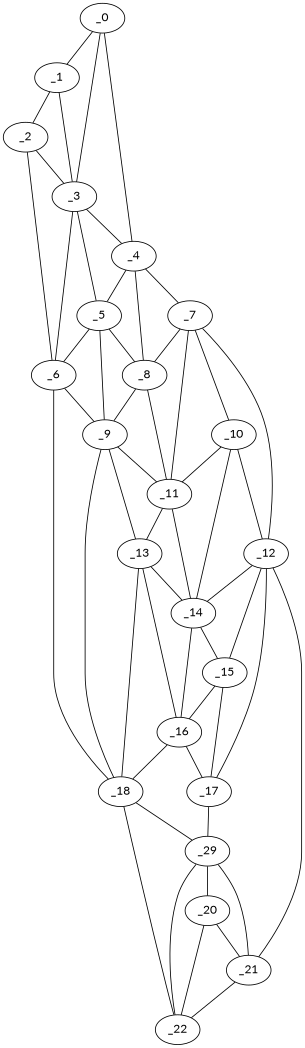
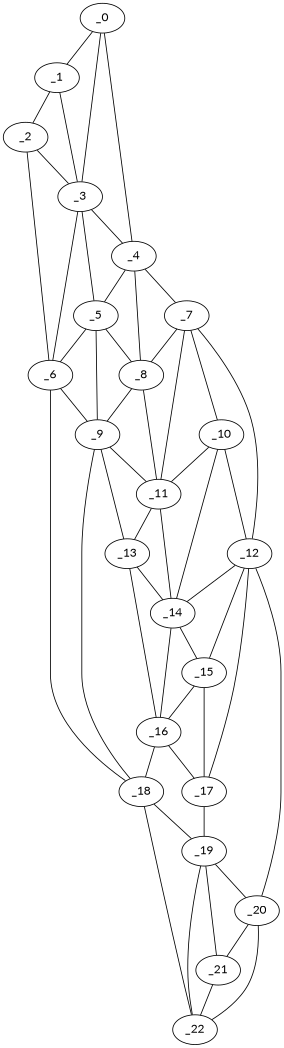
  graph {
    fontname=Lato
    node [fontname=Lato x=53 y=52]
    edge [fontname=Lato valence=1]
    _0 [x=6 y=67]
    _1 [x=7 y=74]
    _3 [x=33 y=82]
    _4 [x=39]
    _2 [x=30 y=88]
    _6 [x=46 y=90]
    _5 [x=44 y=80]
    _7 [y=47]
    _8 [y=72]
    _9 [x=58 y=83]
    _18 [x=112 y=73]
    _10 [x=63 y=44]
    _11 [x=68 y=68]
    _12 [x=75 y=40]
    _13 [x=80 y=68]
-   _19 [x=115 y=59 label=_29]
+   _19 [x=115 y=59]
    _22 [x=124 y=60]
    _14 [x=82 y=65]
    _15 [x=89 y=56]
    _17 [x=102]
    _20 [x=121 y=50]
    _16 [x=98 y=66]
    _21 [x=122 y=55]
    _0 -- _1
    _0 -- _3 [valence=2]
    _0 -- _4
    _1 -- _3
    _1 -- _2
    _3 -- _4 [valence=2]
    _3 -- _6
    _3 -- _5 [valence=2]
    _4 -- _5
    _4 -- _7
    _4 -- _8 [valence=2]
    _2 -- _3 [valence=2]
    _2 -- _6
    _6 -- _9
    _6 -- _18
    _5 -- _6 [valence=2]
    _5 -- _8 [valence=2]
    _5 -- _9 [valence=2]
    _7 -- _8
    _7 -- _10
    _7 -- _11 [valence=2]
    _7 -- _12
    _8 -- _9 [valence=2]
    _8 -- _11 [valence=2]
    _9 -- _18 [valence=2]
    _9 -- _11 [valence=2]
    _9 -- _13
    _18 -- _19
    _18 -- _22
    _10 -- _11 [valence=2]
    _10 -- _12
    _10 -- _14 [valence=2]
    _11 -- _13
    _11 -- _14
    _12 -- _14 [valence=2]
    _12 -- _15
    _12 -- _17
-   _12 -- _21
-   _13 -- _18 [valence=2]
+   _12 -- _20
    _13 -- _14 [valence=2]
    _13 -- _16
    _19 -- _22 [valence=2]
    _19 -- _20 [valence=2]
    _19 -- _21 [valence=2]
    _14 -- _15 [valence=2]
    _14 -- _16
    _15 -- _17
    _15 -- _16 [valence=2]
    _17 -- _19
    _20 -- _22
    _20 -- _21 [valence=2]
    _16 -- _18 [valence=2]
    _16 -- _17 [valence=2]
    _21 -- _22
  }
